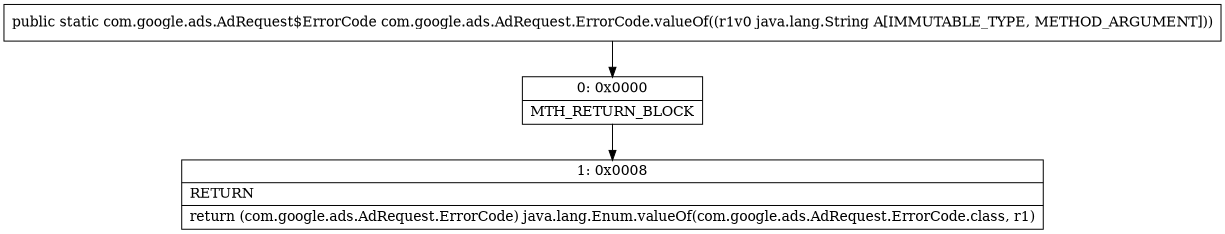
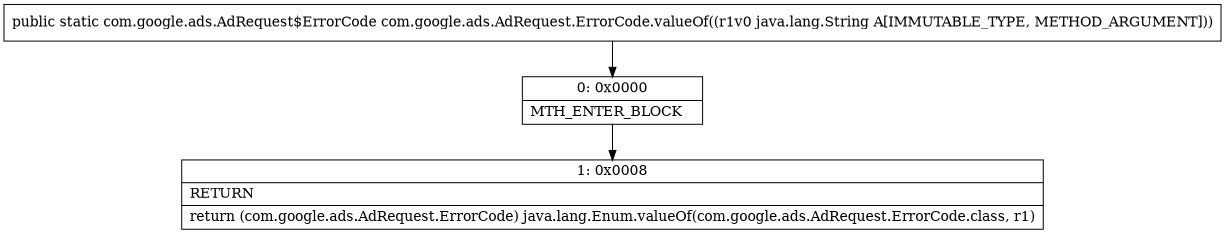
  digraph {
    node [shape=record]
-   n1 [label="{0\:\ 0x0000|MTH_RETURN_BLOCK\l}"]
+   n1 [label="{0\:\ 0x0000|MTH_ENTER_BLOCK\l}"]
    n2 [label="{1\:\ 0x0008|RETURN\l|return (com.google.ads.AdRequest.ErrorCode) java.lang.Enum.valueOf(com.google.ads.AdRequest.ErrorCode.class, r1)\l}"]
    n3 [label="{public static com.google.ads.AdRequest$ErrorCode com.google.ads.AdRequest.ErrorCode.valueOf((r1v0 java.lang.String A[IMMUTABLE_TYPE, METHOD_ARGUMENT])) }"]
    n1 -> n2
    n3 -> n1
  }
